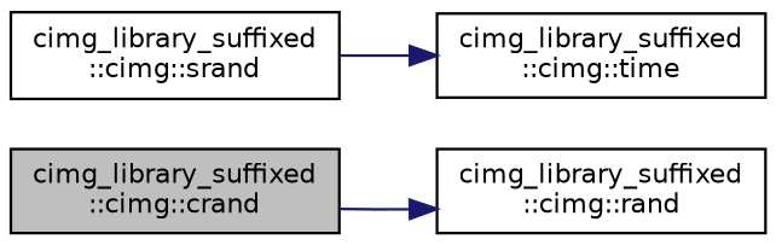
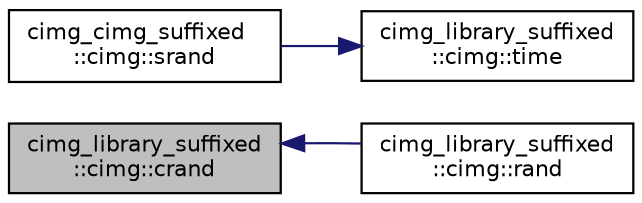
  digraph {
    rankdir=LR
    node [color=black fillcolor=white fontname=Helvetica fontsize=10 shape=record style=filled]
    edge [color=midnightblue fontname=Helvetica fontsize=10 labelfontname=Helvetica labelfontsize=10 style=solid]
    n1 [fillcolor=grey75 fontcolor=black height=0.2 label="cimg_library_suffixed\l::cimg::crand" width=0.4]
    n2 [height=0.2 label="cimg_library_suffixed\l::cimg::rand" width=0.4]
-   n3 [height=0.2 label="cimg_library_suffixed\l::cimg::srand" width=0.4]
+   n3 [height=0.2 label="cimg_cimg_suffixed\l::cimg::srand" width=0.4]
    n4 [height=0.2 label="cimg_library_suffixed\l::cimg::time" width=0.4]
-   n1 -> n2
+   n2 -> n1
    n3 -> n4
  }
